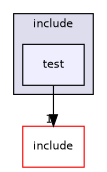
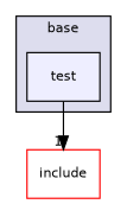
  digraph {
    compound=true
    fontname="DejaVu Sans"
    node [fontname="DejaVu Sans" fontsize=10 shape=box]
    n1 [fillcolor="#eeeeff" label=test pencolor=black style=filled]
    n2 [color=red label=include]
    subgraph cluster_1 {
      bgcolor="#ddddee"
      fontsize=10
-     label=include
+     label=base
      pencolor=black
      n1
    }
    n1 -> n2 [headlabel=1 labeldistance=1.5 labelfontname=Helvetica labelfontsize=10 fontname="DejaVu Sans"]
  }
